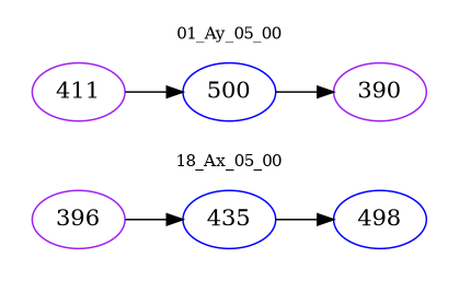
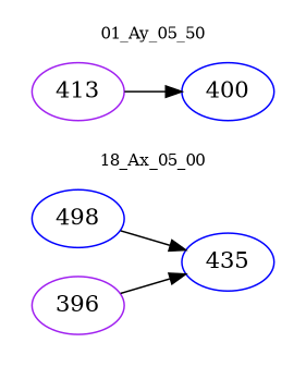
  digraph {
    rankdir=LR
    node [color=blue]
    edge [color=black]
    n1 [label=435]
    n2 [label=498]
    n3 [color=purple label=396]
-   n4 [label=500]
-   n5 [color=purple label=411]
-   n6 [color=purple label=390]
+   n4 [label=400]
+   n5 [color=purple label=413]
    subgraph cluster_1 {
      color=white
      fontsize=10
      label="18_Ax_05_00"
      n1
      n2
      n3
    }
    subgraph cluster_2 {
      color=white
      fontsize=10
-     label="01_Ay_05_00"
+     label="01_Ay_05_50"
      n4
      n5
-     n6
    }
-   n1 -> n2
+   n2 -> n1
    n3 -> n1
-   n4 -> n6
    n5 -> n4
  }
